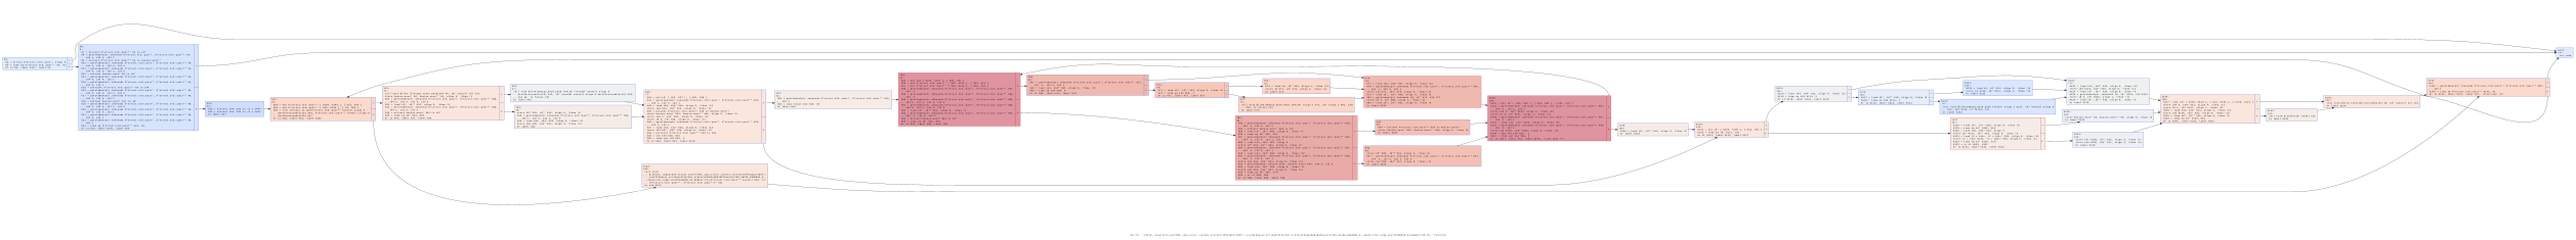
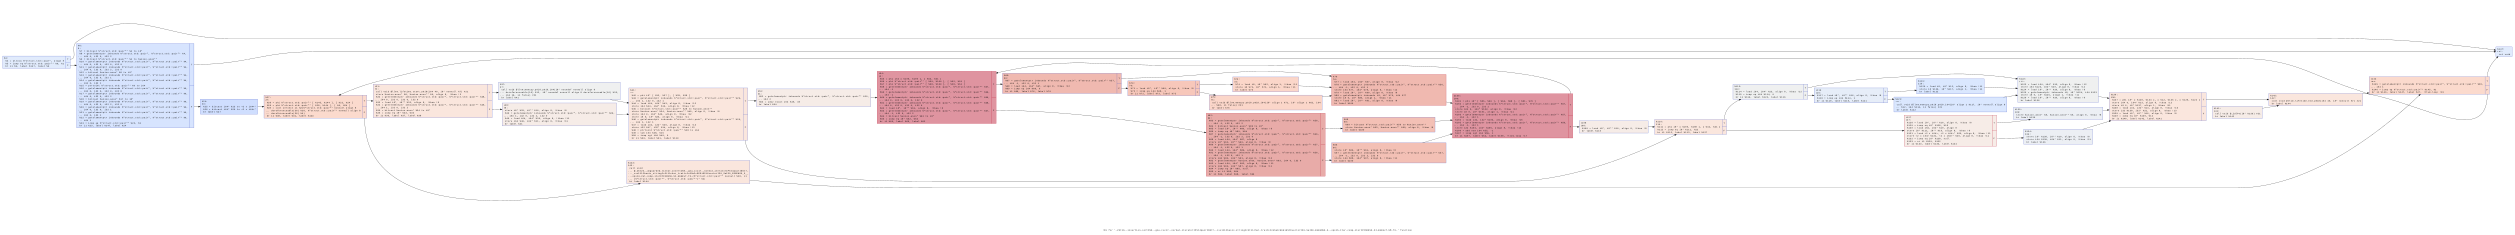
  digraph {
    fontname="Liberation Mono"
    label="CFG for '_ZSt16__insertion_sortIN9__gnu_cxx17__normal_iteratorIPSt4pairINSt7__cxx1112basic_stringIcSt11char_traitsIcESaIcEEEiESt6vectorIS9_SaIS9_EEEENS0_5__ops15_Iter_comp_iterIPFbRKS9_SI_EEEEvT_SM_T0_' function"
    rankdir=LR
    node [color="#3d50c3ff" fillcolor="#f3c7b170" fontname="Liberation Mono" shape=record style=filled]
    edge [fontname="Liberation Mono"]
    n1 [fillcolor="#bbd1f870" label="{%3:\l  %4 = alloca %\"struct.std::pair\", align 8\l  %5 = icmp eq %\"struct.std::pair\"* %0, %1\l  br i1 %5, label %147, label %6\l|{<s0>T|<s1>F}}"]
    n2 [fillcolor="#bbd1f870" label="{%147:\l147:                                              \l  ret void\l}"]
    n3 [fillcolor="#a5c3fe70" label="{%6:\l6:                                                \l  %7 = bitcast %\"struct.std::pair\"* %4 to i8*\l  %8 = getelementptr inbounds %\"struct.std::pair\", %\"struct.std::pair\"* %4,\l... i64 0, i32 0, i32 2\l  %9 = bitcast %\"struct.std::pair\"* %4 to %union.anon**\l  %10 = getelementptr inbounds %\"struct.std::pair\", %\"struct.std::pair\"* %4,\l... i64 0, i32 0, i32 0, i32 0\l  %11 = getelementptr inbounds %\"struct.std::pair\", %\"struct.std::pair\"* %4,\l... i64 0, i32 0, i32 2, i32 0\l  %12 = bitcast %union.anon* %8 to i8*\l  %13 = getelementptr inbounds %\"struct.std::pair\", %\"struct.std::pair\"* %4,\l... i64 0, i32 0, i32 1\l  %14 = getelementptr inbounds %\"struct.std::pair\", %\"struct.std::pair\"* %4,\l... i64 0, i32 1\l  %15 = ptrtoint %\"struct.std::pair\"* %0 to i64\l  %16 = getelementptr inbounds %\"struct.std::pair\", %\"struct.std::pair\"* %0,\l... i64 0, i32 0, i32 0, i32 0\l  %17 = getelementptr inbounds %\"struct.std::pair\", %\"struct.std::pair\"* %0,\l... i64 0, i32 0, i32 2\l  %18 = bitcast %union.anon* %17 to i8*\l  %19 = getelementptr inbounds %\"struct.std::pair\", %\"struct.std::pair\"* %0,\l... i64 0, i32 0, i32 2, i32 0\l  %20 = getelementptr inbounds %\"struct.std::pair\", %\"struct.std::pair\"* %0,\l... i64 0, i32 0, i32 1\l  %21 = getelementptr inbounds %\"struct.std::pair\", %\"struct.std::pair\"* %0,\l... i64 0, i32 1\l  %22 = getelementptr inbounds %\"struct.std::pair\", %\"struct.std::pair\"* %0,\l... i64 1\l  %23 = icmp eq %\"struct.std::pair\"* %22, %1\l  br i1 %23, label %147, label %24\l|{<s0>T|<s1>F}}"]
    n4 [fillcolor="#93b5fe70" label="{%24:\l24:                                               \l  %25 = bitcast i64* %13 to \<2 x i64\>*\l  %26 = bitcast i64* %20 to \<2 x i64\>*\l  br label %27\l}"]
    n5 [fillcolor="#f7ac8e70" label="{%27:\l27:                                               \l  %28 = phi %\"struct.std::pair\"* [ %145, %144 ], [ %22, %24 ]\l  %29 = phi %\"struct.std::pair\"* [ %28, %144 ], [ %0, %24 ]\l  %30 = call zeroext i1 %2(%\"struct.std::pair\"* nonnull align 8\l... dereferenceable(36) %28, %\"struct.std::pair\"* nonnull align 8\l... dereferenceable(36) %0)\l  br i1 %30, label %31, label %143\l|{<s0>T|<s1>F}}"]
    n6 [label="{%31:\l31:                                               \l  call void @llvm.lifetime.start.p0i8(i64 40, i8* nonnull %7) #21\l  store %union.anon* %8, %union.anon** %9, align 8, !tbaa !3\l  %32 = getelementptr inbounds %\"struct.std::pair\", %\"struct.std::pair\"* %28,\l... i64 0, i32 0, i32 0, i32 0\l  %33 = load i8*, i8** %32, align 8, !tbaa !8\l  %34 = getelementptr inbounds %\"struct.std::pair\", %\"struct.std::pair\"* %29,\l... i64 1, i32 0, i32 2\l  %35 = bitcast %union.anon* %34 to i8*\l  %36 = icmp eq i8* %33, %35\l  br i1 %36, label %37, label %38\l|{<s0>T|<s1>F}}"]
-   n7 [label="{%143:\l143:                                              \l  call void\l... @_ZSt25__unguarded_linear_insertIN9__gnu_cxx17__normal_iteratorIPSt4pairINSt7_\l..._cxx1112basic_stringIcSt11char_traitsIcESaIcEEEiESt6vectorIS9_SaIS9_EEEENS0_5__\l...ops14_Val_comp_iterIPFbRKS9_SI_EEEEvT_T0_(%\"struct.std::pair\"* nonnull %28, i1\l... (%\"struct.std::pair\"*, %\"struct.std::pair\"*)* %2)\l  br end %144\l}"]
+   n7 [label="{%143:\l143:                                              \l  call void\l... @_ZSt25__unguarded_linear_insertIN9__gnu_cxx17__normal_iteratorIPSt4pairINSt7_\l..._cxx1112basic_stringIcSt11char_traitsIcESaIcEEEiESt6vectorIS9_SaIS9_EEEENS0_5__\l...ops14_Val_comp_iterIPFbRKS9_SI_EEEEvT_T0_(%\"struct.std::pair\"* nonnull %28, i1\l... (%\"struct.std::pair\"*, %\"struct.std::pair\"*)* %2)\l  br label %144\l}"]
    n8 [fillcolor="#dbdcde70" label="{%37:\l37:                                               \l  call void @llvm.memcpy.p0i8.p0i8.i64(i8* noundef nonnull align 8\l... dereferenceable(16) %12, i8* noundef nonnull align 8 dereferenceable(16) %33,\l... i64 16, i1 false) #21\l  br label %41\l}"]
    n9 [fillcolor="#ead5c970" label="{%38:\l38:                                               \l  store i8* %33, i8** %10, align 8, !tbaa !8\l  %39 = getelementptr inbounds %\"struct.std::pair\", %\"struct.std::pair\"* %29,\l... i64 1, i32 0, i32 2, i32 0\l  %40 = load i64, i64* %39, align 8, !tbaa !11\l  store i64 %40, i64* %11, align 8, !tbaa !11\l  br label %41\l}"]
    n10 [fillcolor="#f7ac8e70" label="{%144:\l144:                                              \l  %145 = getelementptr inbounds %\"struct.std::pair\", %\"struct.std::pair\"* %28,\l... i64 1\l  %146 = icmp eq %\"struct.std::pair\"* %145, %1\l  br i1 %146, label %147, label %27, !llvm.loop !19\l|{<s0>T|<s1>F}}"]
    n11 [label="{%41:\l41:                                               \l  %42 = phi i8* [ %12, %37 ], [ %33, %38 ]\l  %43 = getelementptr inbounds %\"struct.std::pair\", %\"struct.std::pair\"* %29,\l... i64 1, i32 0, i32 1\l  %44 = load i64, i64* %43, align 8, !tbaa !12\l  store i64 %44, i64* %13, align 8, !tbaa !12\l  %45 = bitcast %\"struct.std::pair\"* %28 to %union.anon**\l  store %union.anon* %34, %union.anon** %45, align 8, !tbaa !8\l  store i64 0, i64* %43, align 8, !tbaa !12\l  store i8 0, i8* %35, align 8, !tbaa !11\l  %46 = getelementptr inbounds %\"struct.std::pair\", %\"struct.std::pair\"* %29,\l... i64 1, i32 1\l  %47 = load i32, i32* %46, align 8, !tbaa !13\l  store i32 %47, i32* %14, align 8, !tbaa !13\l  %48 = ptrtoint %\"struct.std::pair\"* %28 to i64\l  %49 = sub i64 %48, %15\l  %50 = icmp sgt i64 %49, 0\l  br i1 %50, label %51, label %110\l|{<s0>T|<s1>F}}"]
    n12 [fillcolor="#ead5c970" label="{%51:\l51:                                               \l  %52 = getelementptr inbounds %\"struct.std::pair\", %\"struct.std::pair\"* %29,\l... i64 2\l  %53 = udiv exact i64 %49, 40\l  br label %54\l}"]
    n13 [label="{%110:\l110:                                              \l  %111 = phi i8* [ %109, %108 ], [ %42, %41 ]\l  %112 = icmp eq i8* %111, %12\l  br i1 %112, label %113, label %127\l|{<s0>T|<s1>F}}"]
    n14 [color="#b70d28ff" fillcolor="#b70d2870" label="{%54:\l54:                                               \l  %55 = phi i64 [ %106, %100 ], [ %53, %51 ]\l  %56 = phi %\"struct.std::pair\"* [ %59, %100 ], [ %52, %51 ]\l  %57 = phi %\"struct.std::pair\"* [ %58, %100 ], [ %28, %51 ]\l  %58 = getelementptr inbounds %\"struct.std::pair\", %\"struct.std::pair\"* %57,\l... i64 -1\l  %59 = getelementptr inbounds %\"struct.std::pair\", %\"struct.std::pair\"* %56,\l... i64 -1\l  %60 = getelementptr inbounds %\"struct.std::pair\", %\"struct.std::pair\"* %59,\l... i64 0, i32 0, i32 0, i32 0\l  %61 = getelementptr inbounds %\"struct.std::pair\", %\"struct.std::pair\"* %58,\l... i64 0, i32 0, i32 0, i32 0\l  %62 = load i8*, i8** %61, align 8, !tbaa !8\l  %63 = getelementptr inbounds %\"struct.std::pair\", %\"struct.std::pair\"* %57,\l... i64 -1, i32 0, i32 2\l  %64 = bitcast %union.anon* %63 to i8*\l  %65 = icmp eq i8* %62, %64\l  br i1 %65, label %66, label %82\l|{<s0>T|<s1>F}}"]
    n15 [fillcolor="#dbdcde70" label="{%113:\l113:                                              \l  %114 = load i64, i64* %13, align 8, !tbaa !12\l  %115 = icmp eq i64 %114, 0\l  br i1 %115, label %122, label %116\l|{<s0>T|<s1>F}}"]
    n16 [color="#b70d28ff" fillcolor="#ead5c970" label="{%127:\l127:                                              \l  %128 = load i8*, i8** %16, align 8, !tbaa !8\l  %129 = icmp eq i8* %128, %18\l  %130 = load i64, i64* %19, align 8\l  store i8* %111, i8** %16, align 8, !tbaa !8\l  %131 = load \<2 x i64\>, \<2 x i64\>* %25, align 8, !tbaa !11\l  store \<2 x i64\> %131, \<2 x i64\>* %26, align 8, !tbaa !11\l  %132 = icmp eq i8* %128, null\l  %133 = or i1 %129, %132\l  br i1 %133, label %135, label %134\l|{<s0>T|<s1>F}}"]
    n17 [fillcolor="#de614d70" label="{%66:\l66:                                               \l  %67 = getelementptr inbounds %\"struct.std::pair\", %\"struct.std::pair\"* %57,\l... i64 -1, i32 0, i32 1\l  %68 = load i64, i64* %67, align 8, !tbaa !12\l  %69 = icmp eq i64 %68, 0\l  br i1 %69, label %76, label %70\l|{<s0>T|<s1>F}}"]
    n18 [color="#b70d28ff" fillcolor="#cc403a70" label="{%82:\l82:                                               \l  %83 = getelementptr inbounds %\"struct.std::pair\", %\"struct.std::pair\"* %56,\l... i64 -1, i32 0, i32 2\l  %84 = bitcast %union.anon* %83 to i8*\l  %85 = load i8*, i8** %60, align 8, !tbaa !8\l  %86 = icmp eq i8* %85, %84\l  %87 = getelementptr inbounds %\"struct.std::pair\", %\"struct.std::pair\"* %56,\l... i64 -1, i32 0, i32 2, i32 0\l  %88 = load i64, i64* %87, align 8\l  store i8* %62, i8** %60, align 8, !tbaa !8\l  %89 = getelementptr inbounds %\"struct.std::pair\", %\"struct.std::pair\"* %57,\l... i64 -1, i32 0, i32 1\l  %90 = load i64, i64* %89, align 8, !tbaa !12\l  %91 = getelementptr inbounds %\"struct.std::pair\", %\"struct.std::pair\"* %56,\l... i64 -1, i32 0, i32 1\l  store i64 %90, i64* %91, align 8, !tbaa !12\l  %92 = getelementptr %union.anon, %union.anon* %63, i64 0, i32 0\l  %93 = load i64, i64* %92, align 8, !tbaa !11\l  store i64 %93, i64* %87, align 8, !tbaa !11\l  %94 = icmp eq i8* %85, null\l  %95 = or i1 %86, %94\l  br i1 %95, label %98, label %96\l|{<s0>T|<s1>F}}"]
    n19 [fillcolor="#dbdcde70" label="{%122:\l122:                                              \l  %123 = load i64, i64* %13, align 8, !tbaa !12\l  store i64 %123, i64* %20, align 8, !tbaa !12\l  %124 = load i8*, i8** %16, align 8, !tbaa !8\l  %125 = getelementptr inbounds i8, i8* %124, i64 %123\l  store i8 0, i8* %125, align 1, !tbaa !11\l  %126 = load i8*, i8** %10, align 8, !tbaa !8\l  br label %136\l}"]
    n20 [fillcolor="#c7d7f070" label="{%116:\l116:                                              \l  %117 = load i8*, i8** %16, align 8, !tbaa !8\l  %118 = icmp eq i64 %114, 1\l  br i1 %118, label %119, label %121\l|{<s0>T|<s1>F}}"]
    n21 [fillcolor="#d4dbe670" label="{%135:\l135:                                              \l  store %union.anon* %8, %union.anon** %9, align 8, !tbaa !8\l  br label %136\l}"]
    n22 [fillcolor="#d4dbe670" label="{%134:\l134:                                              \l  store i8* %128, i8** %10, align 8, !tbaa !8\l  store i64 %130, i64* %11, align 8, !tbaa !11\l  br label %136\l}"]
    n23 [color="#b70d28ff" fillcolor="#de614d70" label="{%76:\l76:                                               \l  %77 = load i64, i64* %67, align 8, !tbaa !12\l  %78 = getelementptr inbounds %\"struct.std::pair\", %\"struct.std::pair\"* %56,\l... i64 -1, i32 0, i32 1\l  store i64 %77, i64* %78, align 8, !tbaa !12\l  %79 = load i8*, i8** %60, align 8, !tbaa !8\l  %80 = getelementptr inbounds i8, i8* %79, i64 %77\l  store i8 0, i8* %80, align 1, !tbaa !11\l  %81 = load i8*, i8** %61, align 8, !tbaa !8\l  br label %100\l}"]
    n24 [fillcolor="#ec7f6370" label="{%70:\l70:                                               \l  %71 = load i8*, i8** %60, align 8, !tbaa !8\l  %72 = icmp eq i64 %68, 1\l  br i1 %72, label %73, label %75\l|{<s0>T|<s1>F}}"]
    n25 [fillcolor="#e5705870" label="{%98:\l98:                                               \l  %99 = bitcast %\"struct.std::pair\"* %58 to %union.anon**\l  store %union.anon* %63, %union.anon** %99, align 8, !tbaa !8\l  br label %100\l}"]
    n26 [fillcolor="#e5705870" label="{%96:\l96:                                               \l  store i8* %85, i8** %61, align 8, !tbaa !8\l  %97 = getelementptr inbounds %\"struct.std::pair\", %\"struct.std::pair\"* %57,\l... i64 -1, i32 0, i32 2, i32 0\l  store i64 %88, i64* %97, align 8, !tbaa !11\l  br label %100\l}"]
    n27 [color="#b70d28ff" fillcolor="#b70d2870" label="{%100:\l100:                                              \l  %101 = phi i8* [ %85, %96 ], [ %64, %98 ], [ %81, %76 ]\l  %102 = getelementptr inbounds %\"struct.std::pair\", %\"struct.std::pair\"* %57,\l... i64 -1, i32 0, i32 1\l  store i64 0, i64* %102, align 8, !tbaa !12\l  store i8 0, i8* %101, align 1, !tbaa !11\l  %103 = getelementptr inbounds %\"struct.std::pair\", %\"struct.std::pair\"* %57,\l... i64 -1, i32 1\l  %104 = load i32, i32* %103, align 8, !tbaa !16\l  %105 = getelementptr inbounds %\"struct.std::pair\", %\"struct.std::pair\"* %56,\l... i64 -1, i32 1\l  store i32 %104, i32* %105, align 8, !tbaa !13\l  %106 = add nsw i64 %55, -1\l  %107 = icmp sgt i64 %55, 1\l  br i1 %107, label %54, label %108, !llvm.loop !17\l|{<s0>T|<s1>F}}"]
    n28 [fillcolor="#f6a38570" label="{%73:\l73:                                               \l  %74 = load i8, i8* %62, align 1, !tbaa !11\l  store i8 %74, i8* %71, align 1, !tbaa !11\l  br label %76\l}"]
    n29 [fillcolor="#f6a38570" label="{%75:\l75:                                               \l  call void @llvm.memcpy.p0i8.p0i8.i64(i8* align 1 %71, i8* align 1 %62, i64\l... %68, i1 false) #21\l  br label %76\l}"]
    n30 [fillcolor="#ead5c970" label="{%108:\l108:                                              \l  %109 = load i8*, i8** %10, align 8, !tbaa !8\l  br label %110\l}"]
    n31 [label="{%136:\l136:                                              \l  %137 = phi i8* [ %128, %134 ], [ %12, %135 ], [ %126, %122 ]\l  store i64 0, i64* %13, align 8, !tbaa !12\l  store i8 0, i8* %137, align 1, !tbaa !11\l  %138 = load i32, i32* %14, align 8, !tbaa !16\l  store i32 %138, i32* %21, align 8, !tbaa !13\l  %139 = load i8*, i8** %10, align 8, !tbaa !8\l  %140 = icmp eq i8* %139, %12\l  br i1 %140, label %142, label %141\l|{<s0>T|<s1>F}}"]
    n32 [fillcolor="#abc8fd70" label="{%119:\l119:                                              \l  %120 = load i8, i8* %12, align 8, !tbaa !11\l  store i8 %120, i8* %117, align 1, !tbaa !11\l  br label %122\l}"]
    n33 [fillcolor="#abc8fd70" label="{%121:\l121:                                              \l  call void @llvm.memcpy.p0i8.p0i8.i64(i8* align 1 %117, i8* nonnull align 8\l... %12, i64 %114, i1 false) #21\l  br label %122\l}"]
    n34 [label="{%142:\l142:                                              \l  call void @llvm.lifetime.end.p0i8(i64 40, i8* nonnull %7) #21\l  br label %144\l}"]
    n35 [fillcolor="#ead5c970" label="{%141:\l141:                                              \l  call void @_ZdlPv(i8* %139) #21\l  br label %142\l}"]
    n1 -> n2 [tailport=s0]
    n1 -> n3 [tailport=s1]
    n3 -> n2 [tailport=s0]
    n3 -> n4 [tailport=s1]
    n4 -> n5
    n5 -> n6 [tailport=s0]
    n5 -> n7 [tailport=s1]
    n6 -> n8 [tailport=s0]
    n6 -> n9 [tailport=s1]
    n7 -> n10
    n8 -> n11
    n9 -> n11
    n10 -> n2 [tailport=s0]
    n10 -> n5 [tailport=s1]
    n11 -> n12 [tailport=s0]
    n11 -> n13 [tailport=s1]
    n12 -> n14
    n13 -> n15 [tailport=s0]
    n13 -> n16 [tailport=s1]
    n14 -> n17 [tailport=s0]
    n14 -> n18 [tailport=s1]
    n15 -> n19 [tailport=s0]
    n15 -> n20 [tailport=s1]
    n16 -> n21 [tailport=s0]
    n16 -> n22 [tailport=s1]
    n17 -> n23 [tailport=s0]
    n17 -> n24 [tailport=s1]
    n18 -> n25 [tailport=s0]
    n18 -> n26 [tailport=s1]
    n19 -> n31
    n20 -> n32 [tailport=s0]
    n20 -> n33 [tailport=s1]
    n21 -> n31
    n22 -> n31
    n23 -> n27
    n24 -> n28 [tailport=s0]
    n24 -> n29 [tailport=s1]
    n25 -> n27
    n26 -> n27
    n27 -> n14 [tailport=s0]
    n27 -> n30 [tailport=s1]
    n28 -> n23
    n29 -> n23
    n30 -> n13
    n31 -> n34 [tailport=s0]
-   n31 -> n35 [tailport=s1]
    n32 -> n19
    n33 -> n19
    n34 -> n10
    n35 -> n34
  }
